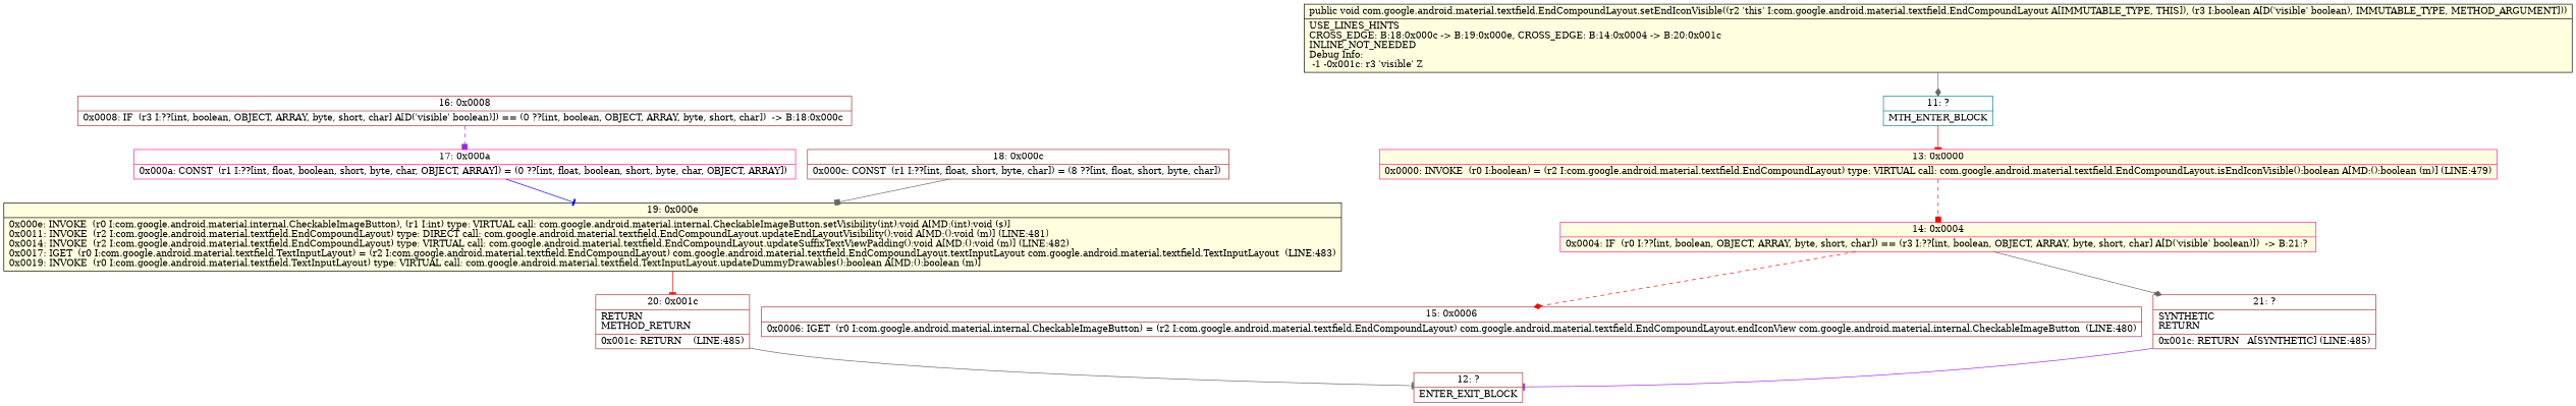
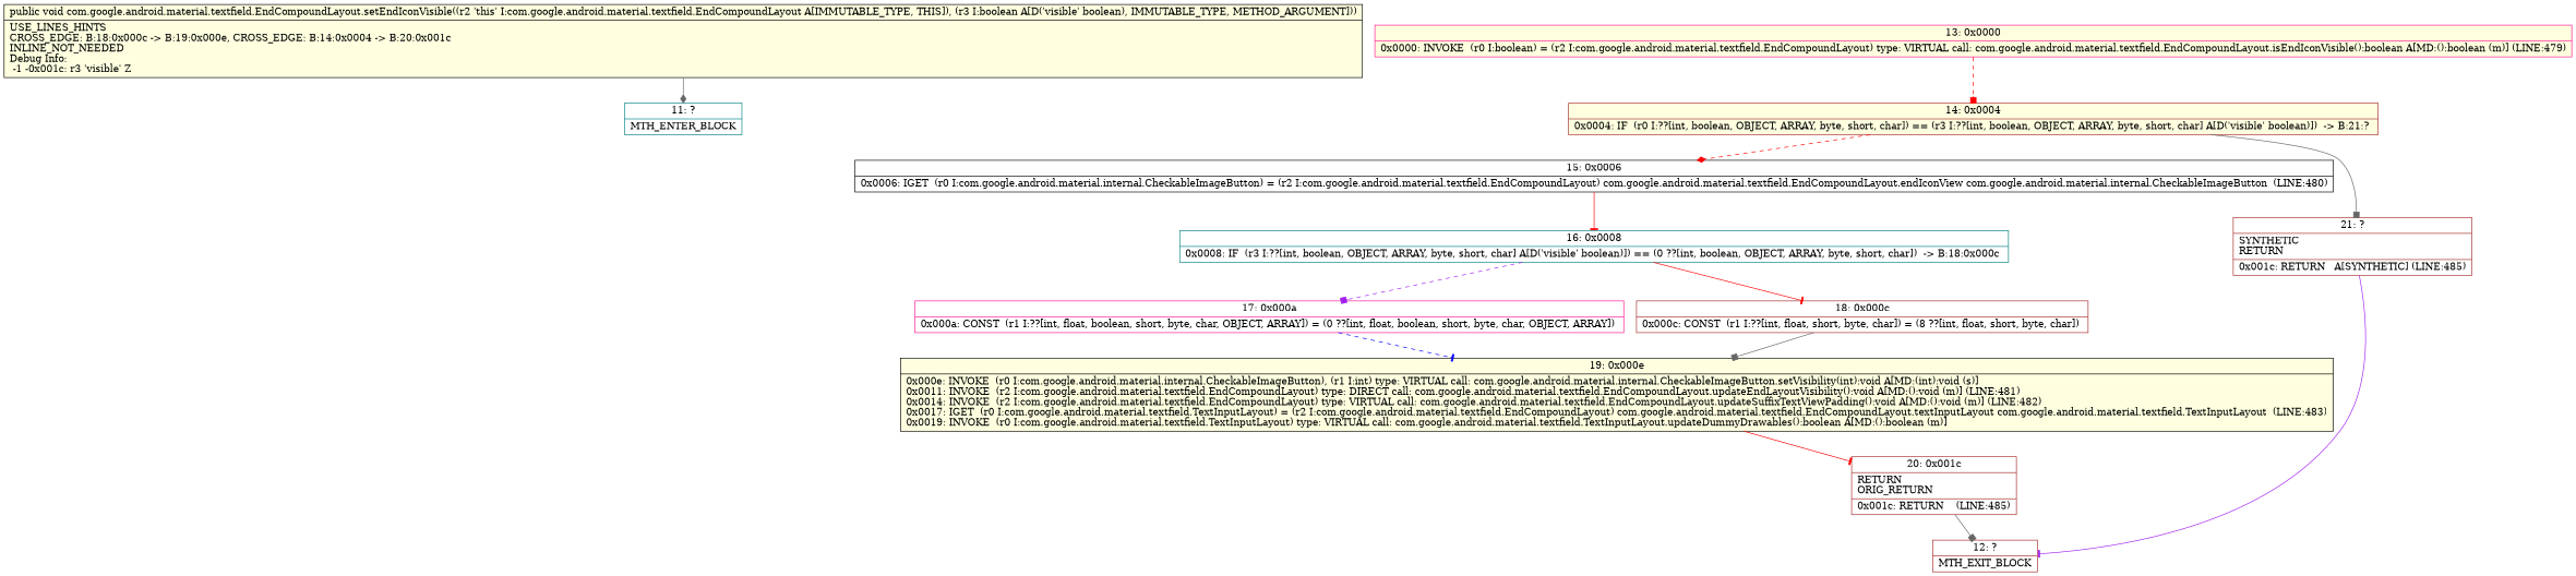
  digraph {
    node [color=brown fillcolor=white shape=record style=filled]
    edge [arrowhead=tee color=red]
    n1 [color=teal label="{11\:\ ?|MTH_ENTER_BLOCK\l}"]
    n2 [color=deeppink fillcolor=lightyellow label="{13\:\ 0x0000|0x0000: INVOKE  (r0 I:boolean) = (r2 I:com.google.android.material.textfield.EndCompoundLayout) type: VIRTUAL call: com.google.android.material.textfield.EndCompoundLayout.isEndIconVisible():boolean A[MD:():boolean (m)] (LINE:479)\l}"]
-   n3 [color=deeppink fillcolor=lightyellow label="{14\:\ 0x0004|0x0004: IF  (r0 I:??[int, boolean, OBJECT, ARRAY, byte, short, char]) == (r3 I:??[int, boolean, OBJECT, ARRAY, byte, short, char] A[D('visible' boolean)])  \-\> B:21:? \l}"]
-   n4 [label="{15\:\ 0x0006|0x0006: IGET  (r0 I:com.google.android.material.internal.CheckableImageButton) = (r2 I:com.google.android.material.textfield.EndCompoundLayout) com.google.android.material.textfield.EndCompoundLayout.endIconView com.google.android.material.internal.CheckableImageButton  (LINE:480)\l}"]
+   n3 [fillcolor=lightyellow label="{14\:\ 0x0004|0x0004: IF  (r0 I:??[int, boolean, OBJECT, ARRAY, byte, short, char]) == (r3 I:??[int, boolean, OBJECT, ARRAY, byte, short, char] A[D('visible' boolean)])  \-\> B:21:? \l}"]
+   n4 [color=black label="{15\:\ 0x0006|0x0006: IGET  (r0 I:com.google.android.material.internal.CheckableImageButton) = (r2 I:com.google.android.material.textfield.EndCompoundLayout) com.google.android.material.textfield.EndCompoundLayout.endIconView com.google.android.material.internal.CheckableImageButton  (LINE:480)\l}"]
    n5 [label="{21\:\ ?|SYNTHETIC\lRETURN\l|0x001c: RETURN   A[SYNTHETIC] (LINE:485)\l}"]
-   n6 [label="{16\:\ 0x0008|0x0008: IF  (r3 I:??[int, boolean, OBJECT, ARRAY, byte, short, char] A[D('visible' boolean)]) == (0 ??[int, boolean, OBJECT, ARRAY, byte, short, char])  \-\> B:18:0x000c \l}"]
-   n7 [label="{12\:\ ?|ENTER_EXIT_BLOCK\l}"]
+   n6 [color=teal label="{16\:\ 0x0008|0x0008: IF  (r3 I:??[int, boolean, OBJECT, ARRAY, byte, short, char] A[D('visible' boolean)]) == (0 ??[int, boolean, OBJECT, ARRAY, byte, short, char])  \-\> B:18:0x000c \l}"]
+   n7 [label="{12\:\ ?|MTH_EXIT_BLOCK\l}"]
    n8 [color=deeppink label="{17\:\ 0x000a|0x000a: CONST  (r1 I:??[int, float, boolean, short, byte, char, OBJECT, ARRAY]) = (0 ??[int, float, boolean, short, byte, char, OBJECT, ARRAY]) \l}"]
    n9 [label="{18\:\ 0x000c|0x000c: CONST  (r1 I:??[int, float, short, byte, char]) = (8 ??[int, float, short, byte, char]) \l}"]
    n10 [color=black fillcolor=lightyellow label="{19\:\ 0x000e|0x000e: INVOKE  (r0 I:com.google.android.material.internal.CheckableImageButton), (r1 I:int) type: VIRTUAL call: com.google.android.material.internal.CheckableImageButton.setVisibility(int):void A[MD:(int):void (s)]\l0x0011: INVOKE  (r2 I:com.google.android.material.textfield.EndCompoundLayout) type: DIRECT call: com.google.android.material.textfield.EndCompoundLayout.updateEndLayoutVisibility():void A[MD:():void (m)] (LINE:481)\l0x0014: INVOKE  (r2 I:com.google.android.material.textfield.EndCompoundLayout) type: VIRTUAL call: com.google.android.material.textfield.EndCompoundLayout.updateSuffixTextViewPadding():void A[MD:():void (m)] (LINE:482)\l0x0017: IGET  (r0 I:com.google.android.material.textfield.TextInputLayout) = (r2 I:com.google.android.material.textfield.EndCompoundLayout) com.google.android.material.textfield.EndCompoundLayout.textInputLayout com.google.android.material.textfield.TextInputLayout  (LINE:483)\l0x0019: INVOKE  (r0 I:com.google.android.material.textfield.TextInputLayout) type: VIRTUAL call: com.google.android.material.textfield.TextInputLayout.updateDummyDrawables():boolean A[MD:():boolean (m)]\l}"]
-   n11 [label="{20\:\ 0x001c|RETURN\lMETHOD_RETURN\l|0x001c: RETURN    (LINE:485)\l}"]
+   n11 [label="{20\:\ 0x001c|RETURN\lORIG_RETURN\l|0x001c: RETURN    (LINE:485)\l}"]
    n12 [color=black fillcolor=lightyellow label="{public void com.google.android.material.textfield.EndCompoundLayout.setEndIconVisible((r2 'this' I:com.google.android.material.textfield.EndCompoundLayout A[IMMUTABLE_TYPE, THIS]), (r3 I:boolean A[D('visible' boolean), IMMUTABLE_TYPE, METHOD_ARGUMENT]))  | USE_LINES_HINTS\lCROSS_EDGE: B:18:0x000c \-\> B:19:0x000e, CROSS_EDGE: B:14:0x0004 \-\> B:20:0x001c\lINLINE_NOT_NEEDED\lDebug Info:\l  \-1 \-0x001c: r3 'visible' Z\l}"]
-   n1 -> n2
    n2 -> n3 [arrowhead=box style=dashed]
    n3 -> n4 [arrowhead=diamond style=dashed]
-   n3 -> n5 [arrowhead=diamond color=gray40]
+   n3 -> n5 [arrowhead=box color=gray40]
+   n4 -> n6
    n5 -> n7 [color=purple]
    n6 -> n8 [arrowhead=box color=purple style=dashed]
-   n8 -> n10 [color=blue]
+   n6 -> n9
+   n8 -> n10 [color=blue style=dashed]
    n9 -> n10 [arrowhead=box color=gray40]
    n10 -> n11
-   n11 -> n7 [color=gray40]
+   n11 -> n7 [arrowhead=box color=gray40]
    n12 -> n1 [arrowhead=diamond color=gray40]
  }
